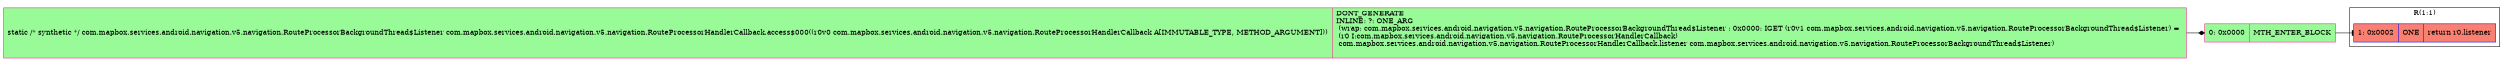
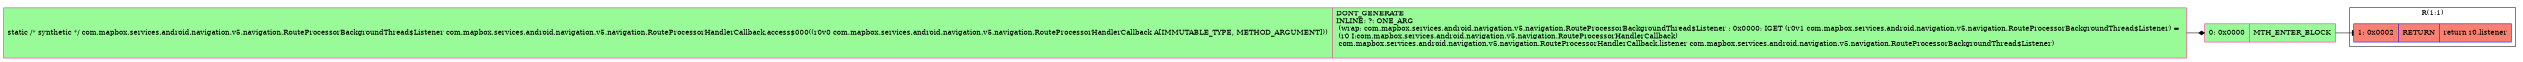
  digraph {
    rankdir=LR
    node [color=deeppink shape=record style=filled fillcolor=palegreen]
-   n1 [color=blue label="{1\:\ 0x0002|ONE\l|return r0.listener\l}" fillcolor=salmon]
+   n1 [color=blue label="{1\:\ 0x0002|RETURN\l|return r0.listener\l}" fillcolor=salmon]
    n2 [label="{0\:\ 0x0000|MTH_ENTER_BLOCK\l}"]
    n3 [label="{static \/* synthetic *\/ com.mapbox.services.android.navigation.v5.navigation.RouteProcessorBackgroundThread$Listener com.mapbox.services.android.navigation.v5.navigation.RouteProcessorHandlerCallback.access$000((r0v0 com.mapbox.services.android.navigation.v5.navigation.RouteProcessorHandlerCallback A[IMMUTABLE_TYPE, METHOD_ARGUMENT]))  | DONT_GENERATE\lINLINE: ?: ONE_ARG  \l  (wrap: com.mapbox.services.android.navigation.v5.navigation.RouteProcessorBackgroundThread$Listener : 0x0000: IGET  (r0v1 com.mapbox.services.android.navigation.v5.navigation.RouteProcessorBackgroundThread$Listener) = \l  (r0 I:com.mapbox.services.android.navigation.v5.navigation.RouteProcessorHandlerCallback)\l com.mapbox.services.android.navigation.v5.navigation.RouteProcessorHandlerCallback.listener com.mapbox.services.android.navigation.v5.navigation.RouteProcessorBackgroundThread$Listener)\l\l}"]
    subgraph cluster_1 {
      label="R(1:1)"
      n1
    }
    n2 -> n1 [arrowhead=tee]
    n3 -> n2 [arrowhead=diamond]
  }
